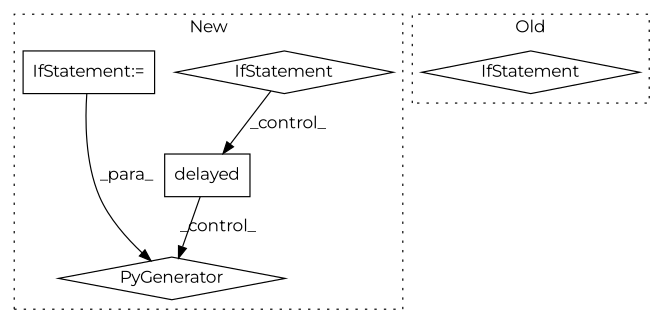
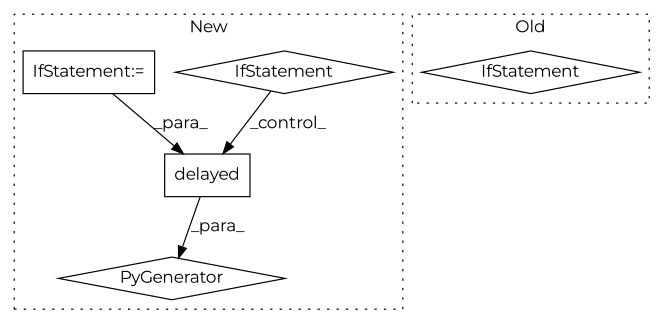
  digraph {
    fontname=Montserrat
    node [a=25 fontname=Montserrat shape=diamond]
    edge [fontname=Montserrat]
    n1 [a=32 l="8,1" label=delayed s="4746,4781" shape=box]
    n2 [l=53 label=IfStatement s=4849]
    n3 [a=7 l=1 label="IfStatement:=" s=4627 shape=box]
    n4 [a=107 l=162 label=PyGenerator s=4746]
    n5 [l=258 label=IfStatement s=5605]
    subgraph cluster_1 {
      label=New
      style=dotted
      n1
      n2
      n3
      n4
    }
    subgraph cluster_2 {
      label=Old
      style=dotted
      n5
    }
-   n1 -> n4 [label=_control_]
+   n1 -> n4 [label=_para_]
    n2 -> n1 [label=_control_]
-   n3 -> n4 [label=_para_]
+   n3 -> n1 [label=_para_]
  }
